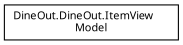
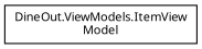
  digraph {
    rankdir=LR
    fontname="Noto Sans"
-   n1 [color=black fillcolor=white fontname="Noto Sans" fontsize=10 height=0.2 label="DineOut.DineOut.ItemView\lModel" shape=record style=filled width=0.4]
+   n1 [color=black fillcolor=white fontname="Noto Sans" fontsize=10 height=0.2 label="DineOut.ViewModels.ItemView\lModel" shape=record style=filled width=0.4]
  }
